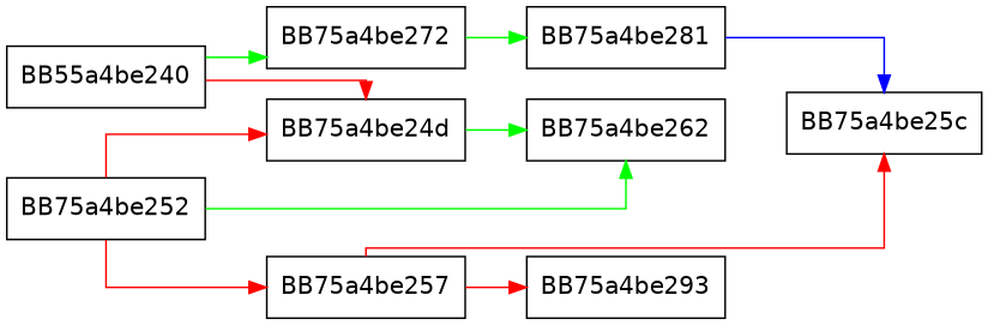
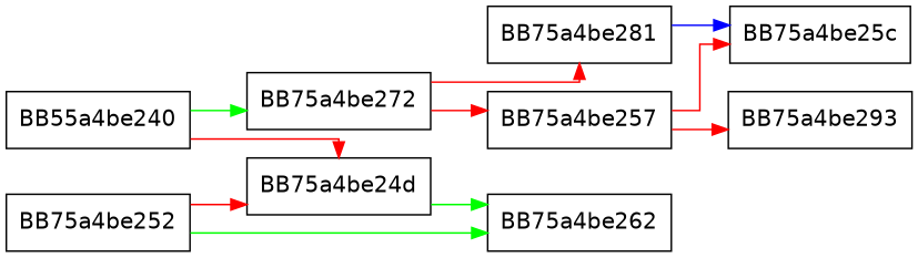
  digraph {
    fontname="DejaVu Sans"
    rankdir=LR
    splines=ortho
    node [fontname="DejaVu Sans" shape=box]
    edge [color=red fontname="DejaVu Sans"]
    n1 [label=BB55a4be240]
    BB75a4be272
    BB75a4be24d
    BB75a4be281
    BB75a4be262
    BB75a4be25c
    BB75a4be252
    BB75a4be257
    BB75a4be293
    n1 -> BB75a4be272 [color=green]
    n1 -> BB75a4be24d
-   BB75a4be272 -> BB75a4be281 [color=green]
+   BB75a4be272 -> BB75a4be281
    BB75a4be24d -> BB75a4be262 [color=green]
    BB75a4be281 -> BB75a4be25c [color=blue]
    BB75a4be252 -> BB75a4be24d
    BB75a4be252 -> BB75a4be262 [color=green]
-   BB75a4be252 -> BB75a4be257
+   BB75a4be272 -> BB75a4be257
    BB75a4be257 -> BB75a4be25c
    BB75a4be257 -> BB75a4be293
  }
